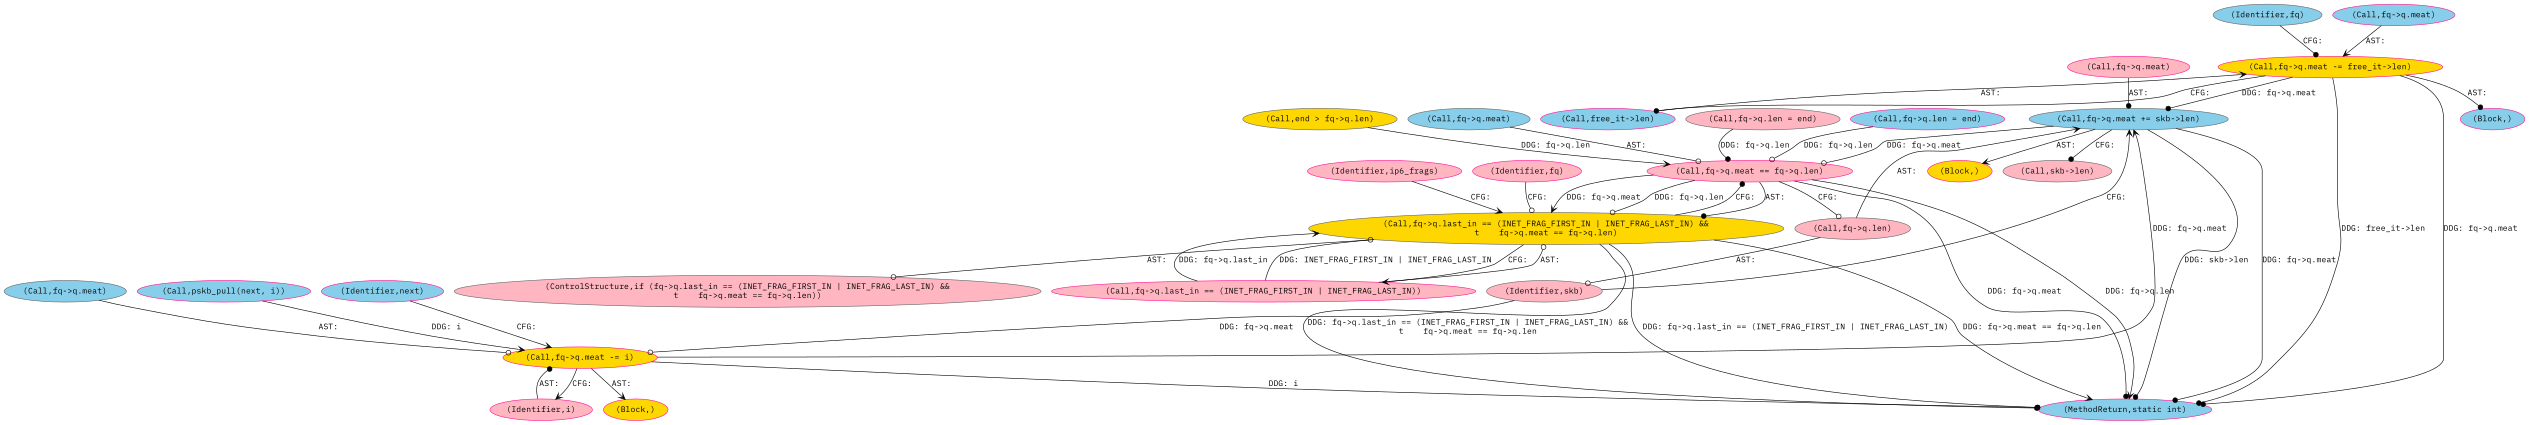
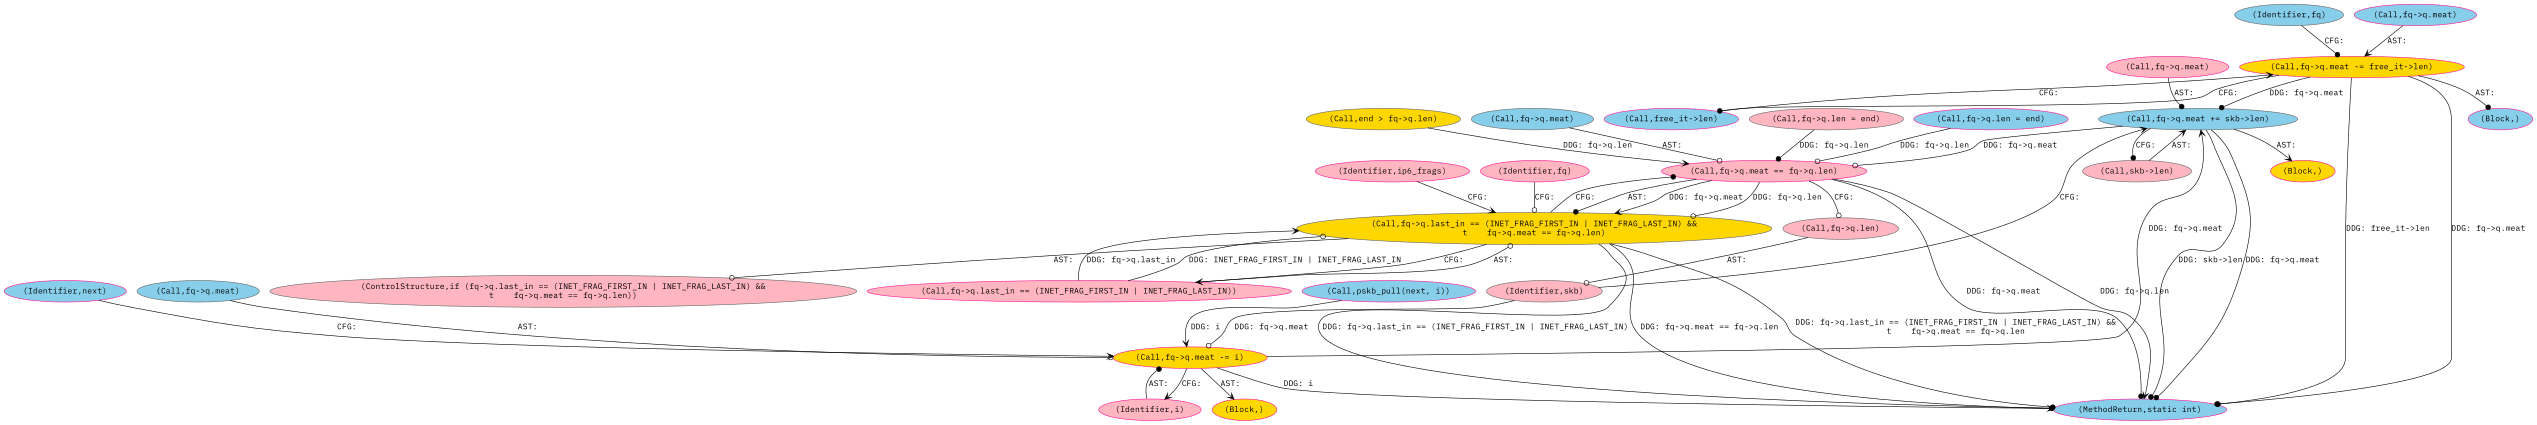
  digraph {
    fontname="IBM Plex Mono"
    node [color=deeppink fillcolor=skyblue fontname="IBM Plex Mono" style=filled]
    edge [arrowhead=dot fontname="IBM Plex Mono"]
    n1 [fillcolor=gold label="(Call,fq->q.meat -= free_it->len)"]
    n2 [color=gray40 label="(Call,fq->q.meat += skb->len)"]
    n3 [label="(Call,free_it->len)"]
    n4 [label="(Block,)"]
    n5 [label="(MethodReturn,static int)"]
    n6 [fillcolor=gold label="(Call,fq->q.meat -= i)"]
    n7 [fillcolor=lightpink label="(Identifier,i)"]
    n8 [fillcolor=gold label="(Block,)"]
    n9 [fillcolor=lightpink label="(Call,fq->q.meat == fq->q.len)"]
    n10 [fillcolor=gold label="(Block,)"]
    n11 [color=gray40 fillcolor=lightpink label="(Call,skb->len)"]
    n12 [color=gray40 fillcolor=gold label="(Call,fq->q.last_in == (INET_FRAG_FIRST_IN | INET_FRAG_LAST_IN) &&\n\t    fq->q.meat == fq->q.len)"]
    n13 [color=gray40 fillcolor=lightpink label="(Call,fq->q.len)"]
    n14 [color=gray40 fillcolor=lightpink label="(ControlStructure,if (fq->q.last_in == (INET_FRAG_FIRST_IN | INET_FRAG_LAST_IN) &&\n\t    fq->q.meat == fq->q.len))"]
    n15 [fillcolor=lightpink label="(Call,fq->q.last_in == (INET_FRAG_FIRST_IN | INET_FRAG_LAST_IN))"]
    n16 [color=gray40 fillcolor=lightpink label="(Identifier,skb)"]
    n17 [fillcolor=lightpink label="(Identifier,ip6_frags)"]
    n18 [color=gray40 label="(Identifier,fq)"]
    n19 [color=gray40 fillcolor=lightpink label="(Call,fq->q.len = end)"]
    n20 [label="(Call,fq->q.meat)"]
    n21 [label="(Call,pskb_pull(next, i))"]
    n22 [label="(Call,fq->q.len = end)"]
    n23 [color=gray40 fillcolor=gold label="(Call,end > fq->q.len)"]
    n24 [color=gray40 label="(Call,fq->q.meat)"]
    n25 [fillcolor=lightpink label="(Call,fq->q.meat)"]
    n26 [label="(Identifier,next)"]
    n27 [fillcolor=lightpink label="(Identifier,fq)"]
    n28 [color=gray40 label="(Call,fq->q.meat)"]
    n1 -> n2 [label="DDG: fq->q.meat"]
    n1 -> n3 [label="CFG: "]
    n1 -> n4 [label="AST: "]
    n1 -> n5 [label="DDG: fq->q.meat"]
    n1 -> n5 [label="DDG: free_it->len"]
    n2 -> n5 [label="DDG: skb->len"]
    n2 -> n5 [label="DDG: fq->q.meat"]
    n2 -> n9 [arrowhead=odot label="DDG: fq->q.meat"]
    n2 -> n10 [arrowhead=vee label="AST: "]
    n2 -> n11 [label="CFG: "]
-   n3 -> n1 [arrowhead=vee label="AST: "]
+   n3 -> n1 [arrowhead=vee label="CFG: "]
    n6 -> n2 [arrowhead=vee label="DDG: fq->q.meat"]
    n6 -> n5 [label="DDG: i"]
    n6 -> n7 [arrowhead=vee label="CFG: "]
    n6 -> n8 [arrowhead=vee label="AST: "]
    n7 -> n6 [label="AST: "]
    n9 -> n5 [label="DDG: fq->q.meat"]
    n9 -> n5 [arrowhead=vee label="DDG: fq->q.len"]
    n9 -> n12 [label="AST: "]
    n9 -> n12 [arrowhead=vee label="DDG: fq->q.meat"]
    n9 -> n12 [arrowhead=odot label="DDG: fq->q.len"]
    n9 -> n13 [arrowhead=odot label="CFG: "]
-   n13 -> n2 [arrowhead=vee label="AST: "]
+   n11 -> n2 [arrowhead=vee label="AST: "]
    n12 -> n5 [label="DDG: fq->q.last_in == (INET_FRAG_FIRST_IN | INET_FRAG_LAST_IN) &&\n\t    fq->q.meat == fq->q.len"]
    n12 -> n5 [label="DDG: fq->q.last_in == (INET_FRAG_FIRST_IN | INET_FRAG_LAST_IN)"]
    n12 -> n5 [arrowhead=vee label="DDG: fq->q.meat == fq->q.len"]
    n12 -> n9 [label="CFG: "]
    n12 -> n14 [arrowhead=odot label="AST: "]
    n12 -> n15 [arrowhead=vee label="CFG: "]
    n13 -> n16 [arrowhead=odot label="AST: "]
    n15 -> n12 [arrowhead=odot label="AST: "]
    n15 -> n12 [arrowhead=vee label="DDG: fq->q.last_in"]
    n15 -> n12 [arrowhead=odot label="DDG: INET_FRAG_FIRST_IN | INET_FRAG_LAST_IN"]
    n16 -> n2 [arrowhead=vee label="CFG: "]
    n16 -> n6 [arrowhead=odot label="DDG: fq->q.meat"]
    n17 -> n12 [arrowhead=vee label="CFG: "]
    n18 -> n1 [label="CFG: "]
    n19 -> n9 [label="DDG: fq->q.len"]
    n20 -> n1 [arrowhead=vee label="AST: "]
    n21 -> n6 [arrowhead=vee label="DDG: i"]
    n22 -> n9 [arrowhead=odot label="DDG: fq->q.len"]
    n23 -> n9 [arrowhead=vee label="DDG: fq->q.len"]
    n24 -> n9 [arrowhead=odot label="AST: "]
    n25 -> n2 [label="AST: "]
    n26 -> n6 [arrowhead=vee label="CFG: "]
    n27 -> n12 [arrowhead=odot label="CFG: "]
    n28 -> n6 [arrowhead=odot label="AST: "]
  }
